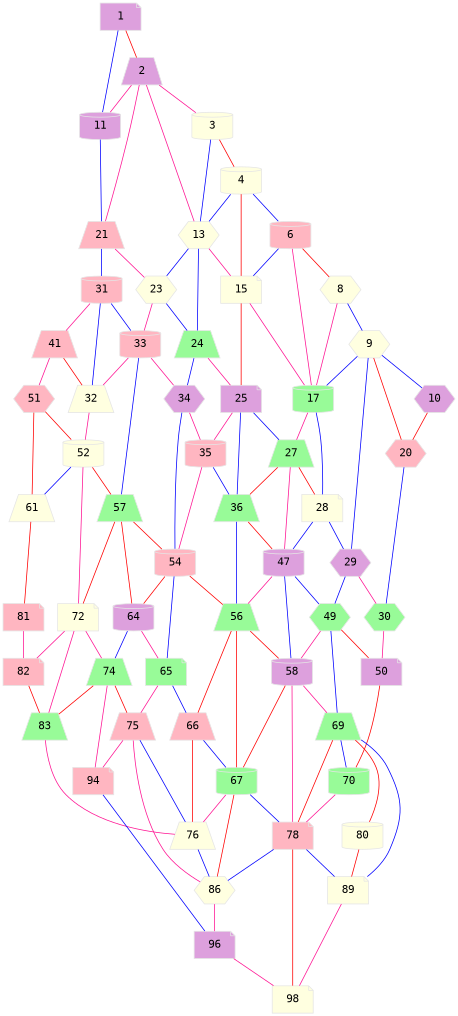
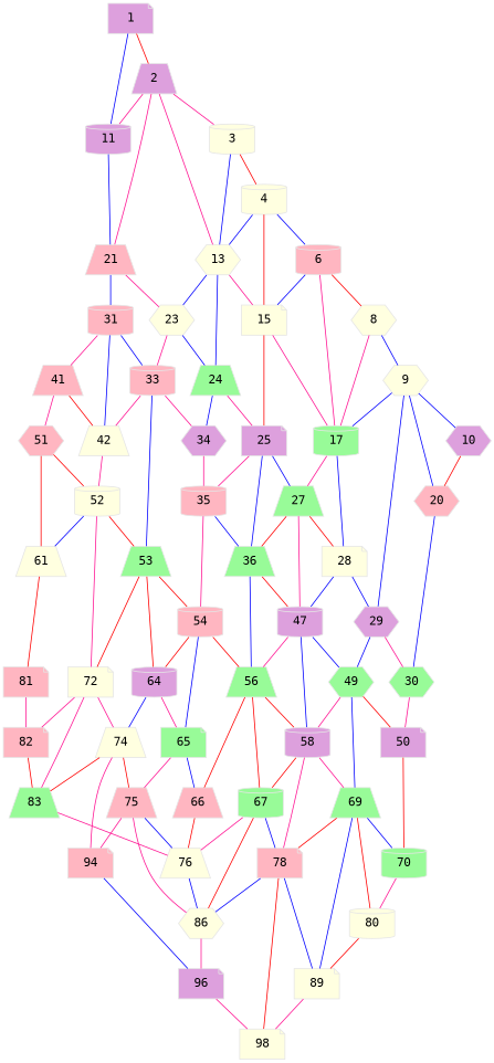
  graph {
    fontname="DejaVu Sans Mono"
    node [color=gray90 fillcolor=lightyellow fontname="DejaVu Sans Mono" shape=trapezium style=filled]
    edge [color=blue fontname="DejaVu Sans Mono"]
    2 [fillcolor=plum super="+12"]
    11 [fillcolor=plum shape=cylinder]
    3 [shape=cylinder]
    13 [shape=hexagon super="+14"]
    21 [fillcolor=lightpink super="+22"]
    1 [fillcolor=plum shape=note]
    4 [shape=cylinder super="+5"]
    15 [shape=note super="+16"]
    23 [shape=hexagon]
    24 [fillcolor=palegreen]
    31 [fillcolor=lightpink shape=cylinder super="+32"]
    6 [fillcolor=lightpink shape=cylinder super="+7"]
    8 [shape=hexagon]
    17 [fillcolor=palegreen shape=cylinder super="+18"]
    25 [fillcolor=plum shape=note super="+26"]
    9 [shape=hexagon super="+19"]
    27 [fillcolor=palegreen super="+37"]
    28 [shape=note super="+38"]
    10 [fillcolor=plum shape=hexagon]
    20 [fillcolor=lightpink shape=hexagon]
    29 [fillcolor=plum shape=hexagon super="+39"]
    30 [fillcolor=palegreen shape=hexagon super="+40"]
    49 [fillcolor=palegreen shape=hexagon super="+59"]
    33 [fillcolor=lightpink shape=cylinder super="+43"]
    34 [fillcolor=plum shape=hexagon super="+44"]
    35 [fillcolor=lightpink shape=cylinder super="+45"]
    36 [fillcolor=palegreen super="+46"]
    47 [fillcolor=plum shape=cylinder super="+48"]
    50 [fillcolor=plum shape=note super="+60"]
    41 [fillcolor=lightpink]
-   42 [label=32]
-   53 [fillcolor=palegreen super="+63" label=57]
+   42
+   53 [fillcolor=palegreen super="+63"]
    54 [fillcolor=lightpink shape=cylinder super="+55"]
    56 [fillcolor=palegreen super="+57"]
    58 [fillcolor=plum shape=cylinder super="+68"]
    69 [fillcolor=palegreen super="+79"]
    70 [fillcolor=palegreen shape=cylinder]
    51 [fillcolor=lightpink shape=hexagon]
    52 [shape=cylinder super="+62"]
    72 [shape=note super="+73"]
    64 [fillcolor=plum shape=cylinder]
    65 [fillcolor=palegreen shape=note]
    66 [fillcolor=lightpink]
    67 [fillcolor=palegreen shape=cylinder super="+77"]
    61 [super="+71"]
    78 [fillcolor=lightpink shape=note super="+88"]
    80 [shape=cylinder super="+90"]
    89 [shape=note]
    81 [fillcolor=lightpink shape=note super="+91"]
-   74 [fillcolor=palegreen super="+84"]
+   74 [super="+84"]
    82 [fillcolor=lightpink shape=note super="+92"]
    83 [fillcolor=palegreen super="+93"]
    75 [fillcolor=lightpink super="+85"]
    76
    86 [shape=hexagon super="+87"]
    98 [shape=note super="+99"]
    94 [fillcolor=lightpink shape=note super="+95"]
    96 [fillcolor=plum shape=note super="+97"]
    2 -- 11 [color=deeppink]
    2 -- 3 [color=deeppink]
    2 -- 13 [color=deeppink]
    2 -- 21 [color=deeppink]
    11 -- 21
    3 -- 13
    3 -- 4 [color=red]
    13 -- 15 [color=deeppink]
    13 -- 23
    13 -- 24
    21 -- 23 [color=deeppink]
    21 -- 31 [weight=2]
    1 -- 2 [color=red]
    1 -- 11
    4 -- 13
    4 -- 15 [color=red]
    4 -- 6
    15 -- 17 [color=deeppink]
    15 -- 25 [color=red weight=2]
    23 -- 24
    23 -- 33 [color=deeppink]
    24 -- 25 [color=deeppink]
    24 -- 34
    31 -- 33
    31 -- 41 [color=deeppink]
    31 -- 42
    6 -- 15
    6 -- 8 [color=red]
    6 -- 17 [color=deeppink]
    8 -- 17 [color=deeppink]
    8 -- 9
    17 -- 27 [color=deeppink]
    17 -- 28
    25 -- 27
    25 -- 35 [color=deeppink]
    25 -- 36
    9 -- 17
    9 -- 10
-   9 -- 20 [color=red]
+   9 -- 20
    9 -- 29
    27 -- 28 [color=red weight=2]
    27 -- 36 [color=red]
    27 -- 47 [color=deeppink]
    28 -- 29 [weight=2]
    28 -- 47
    10 -- 20 [color=red]
    20 -- 30
    29 -- 30 [color=deeppink weight=2]
    29 -- 49
    30 -- 50 [color=deeppink]
    49 -- 50 [color=red weight=2]
    49 -- 58 [color=deeppink]
    49 -- 69
    33 -- 34 [color=deeppink weight=2]
    33 -- 42 [color=deeppink]
    33 -- 53
    34 -- 35 [color=deeppink weight=2]
-   34 -- 54
    35 -- 36 [weight=2]
    35 -- 54 [color=deeppink]
    36 -- 47 [color=red]
    36 -- 56
    47 -- 49
    47 -- 56 [color=deeppink]
    47 -- 58
    50 -- 70 [color=red]
    41 -- 42 [color=red]
    41 -- 51 [color=deeppink]
    42 -- 52 [color=deeppink]
    53 -- 54 [color=red]
    53 -- 72 [color=red]
    53 -- 64 [color=red]
    54 -- 56 [color=red]
    54 -- 64 [color=red]
    54 -- 65
    56 -- 58 [color=red]
    56 -- 66 [color=red]
    56 -- 67 [color=red]
    58 -- 69 [color=deeppink]
    58 -- 67 [color=red]
    58 -- 78 [color=deeppink]
    69 -- 70
    69 -- 78 [color=red]
    69 -- 80 [color=red]
    69 -- 89
-   70 -- 78 [color=deeppink]
+   70 -- 80 [color=deeppink]
    51 -- 52 [color=red]
    51 -- 61 [color=red]
    52 -- 53 [color=red weight=2]
    52 -- 72 [color=deeppink]
    52 -- 61
    72 -- 74 [color=deeppink]
    72 -- 82 [color=deeppink]
    72 -- 83 [color=deeppink]
    64 -- 65 [color=deeppink]
    64 -- 74
    65 -- 66
    65 -- 75 [color=deeppink]
-   66 -- 67
    66 -- 76 [color=red]
    67 -- 78
    67 -- 76 [color=deeppink]
    67 -- 86 [color=red]
    61 -- 81 [color=red]
    78 -- 89
    78 -- 86
    78 -- 98 [color=red]
    80 -- 89 [color=red]
    89 -- 98 [color=deeppink]
    81 -- 82 [color=deeppink weight=2]
    74 -- 83 [color=red]
    74 -- 75 [color=red weight=2]
    74 -- 94 [color=deeppink]
    82 -- 83 [color=red weight=2]
    83 -- 76 [color=deeppink]
    75 -- 76
    75 -- 86 [color=deeppink]
    75 -- 94 [color=deeppink]
    76 -- 86
    86 -- 96 [color=deeppink weight=2]
    94 -- 96
    96 -- 98 [color=deeppink]
  }
